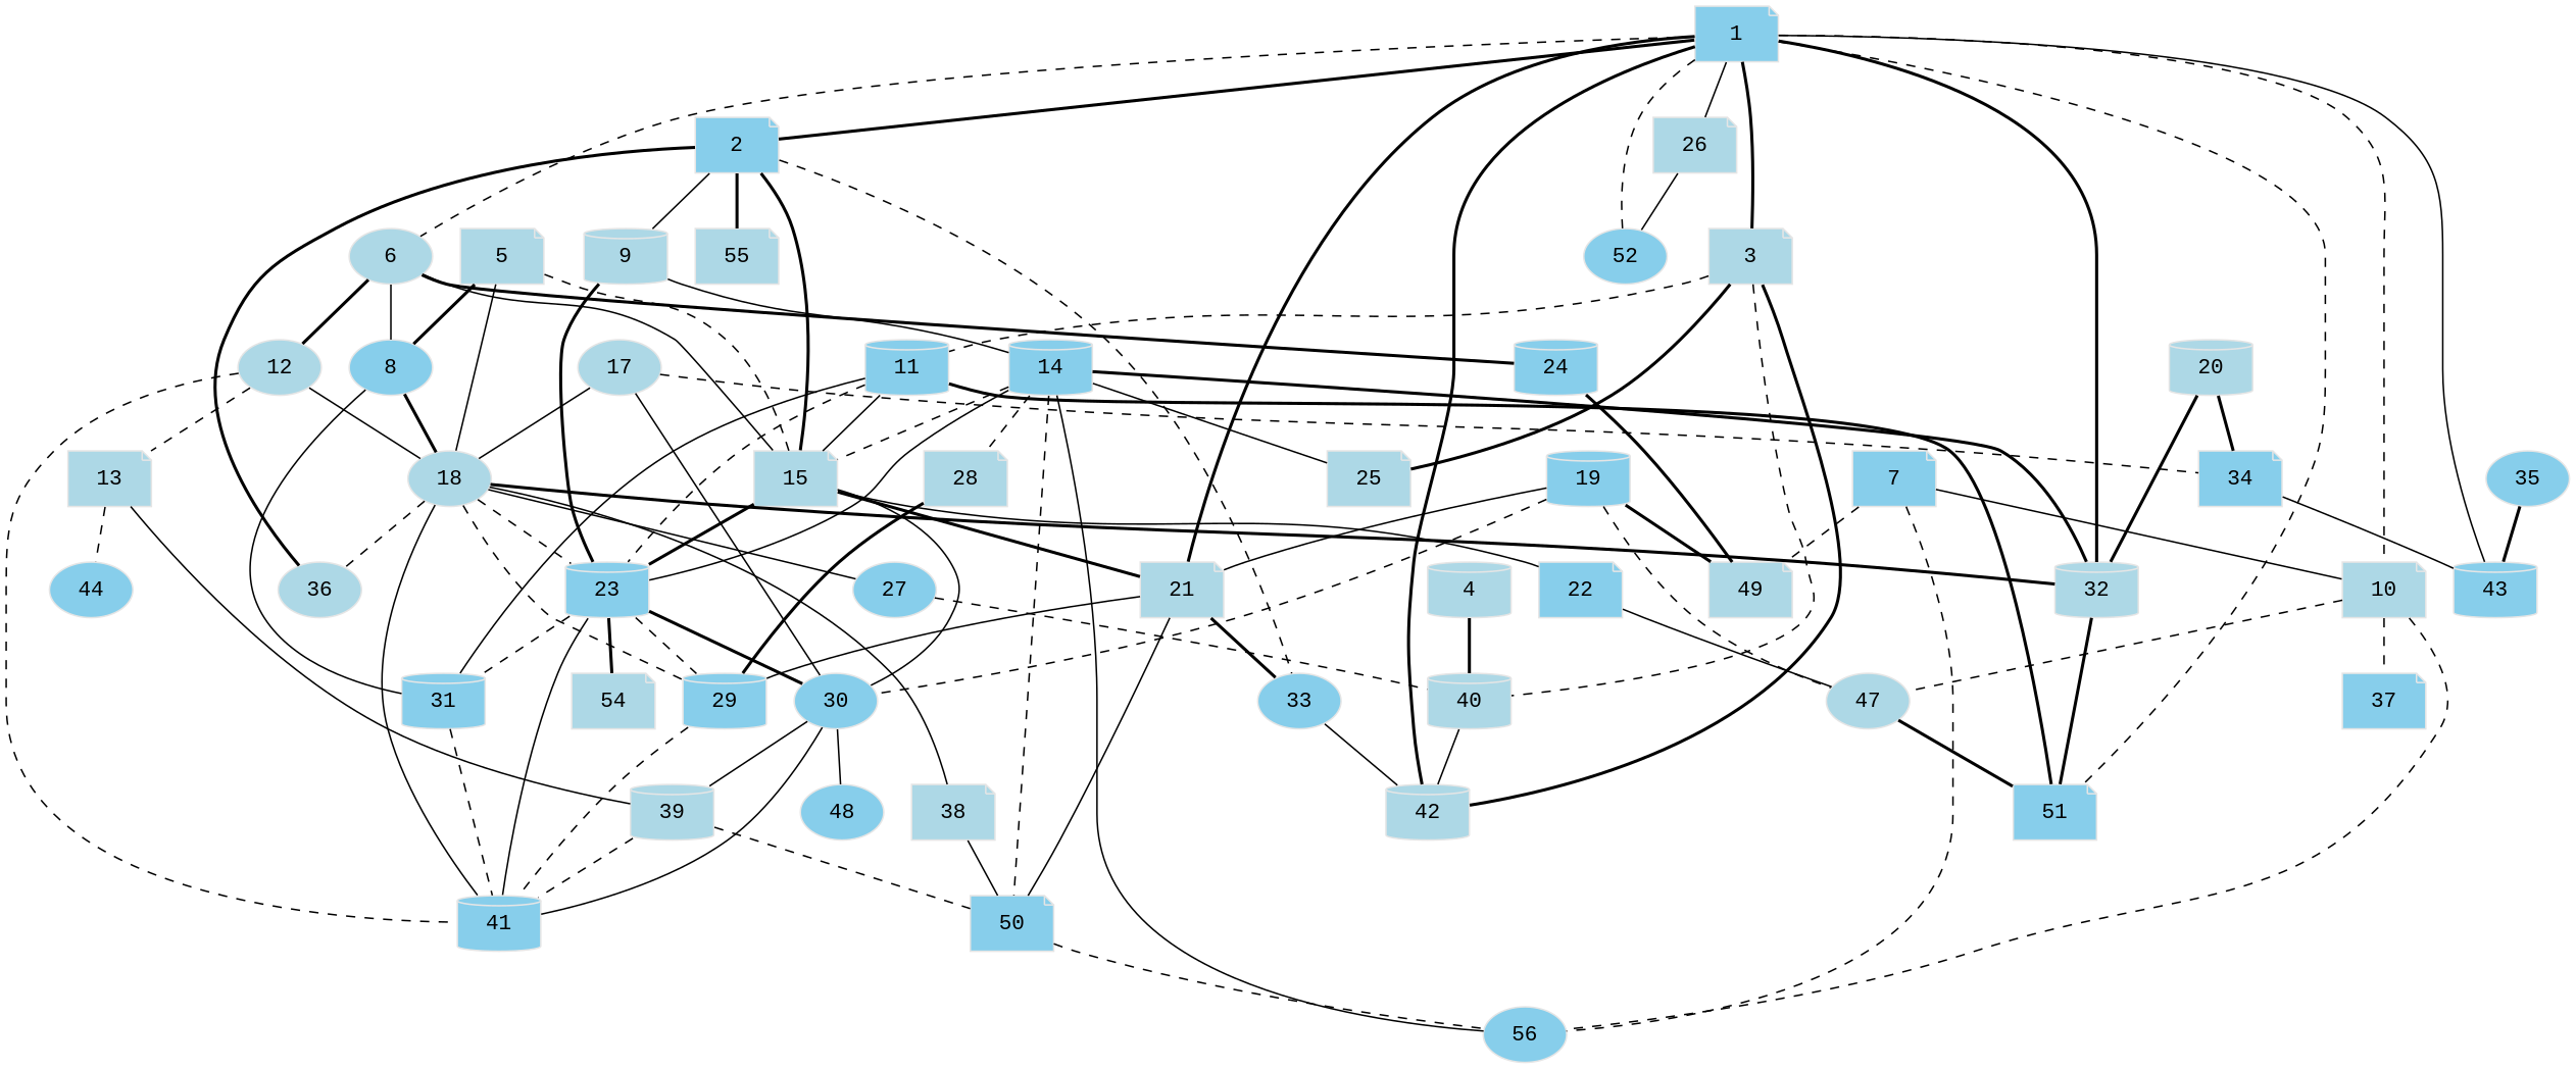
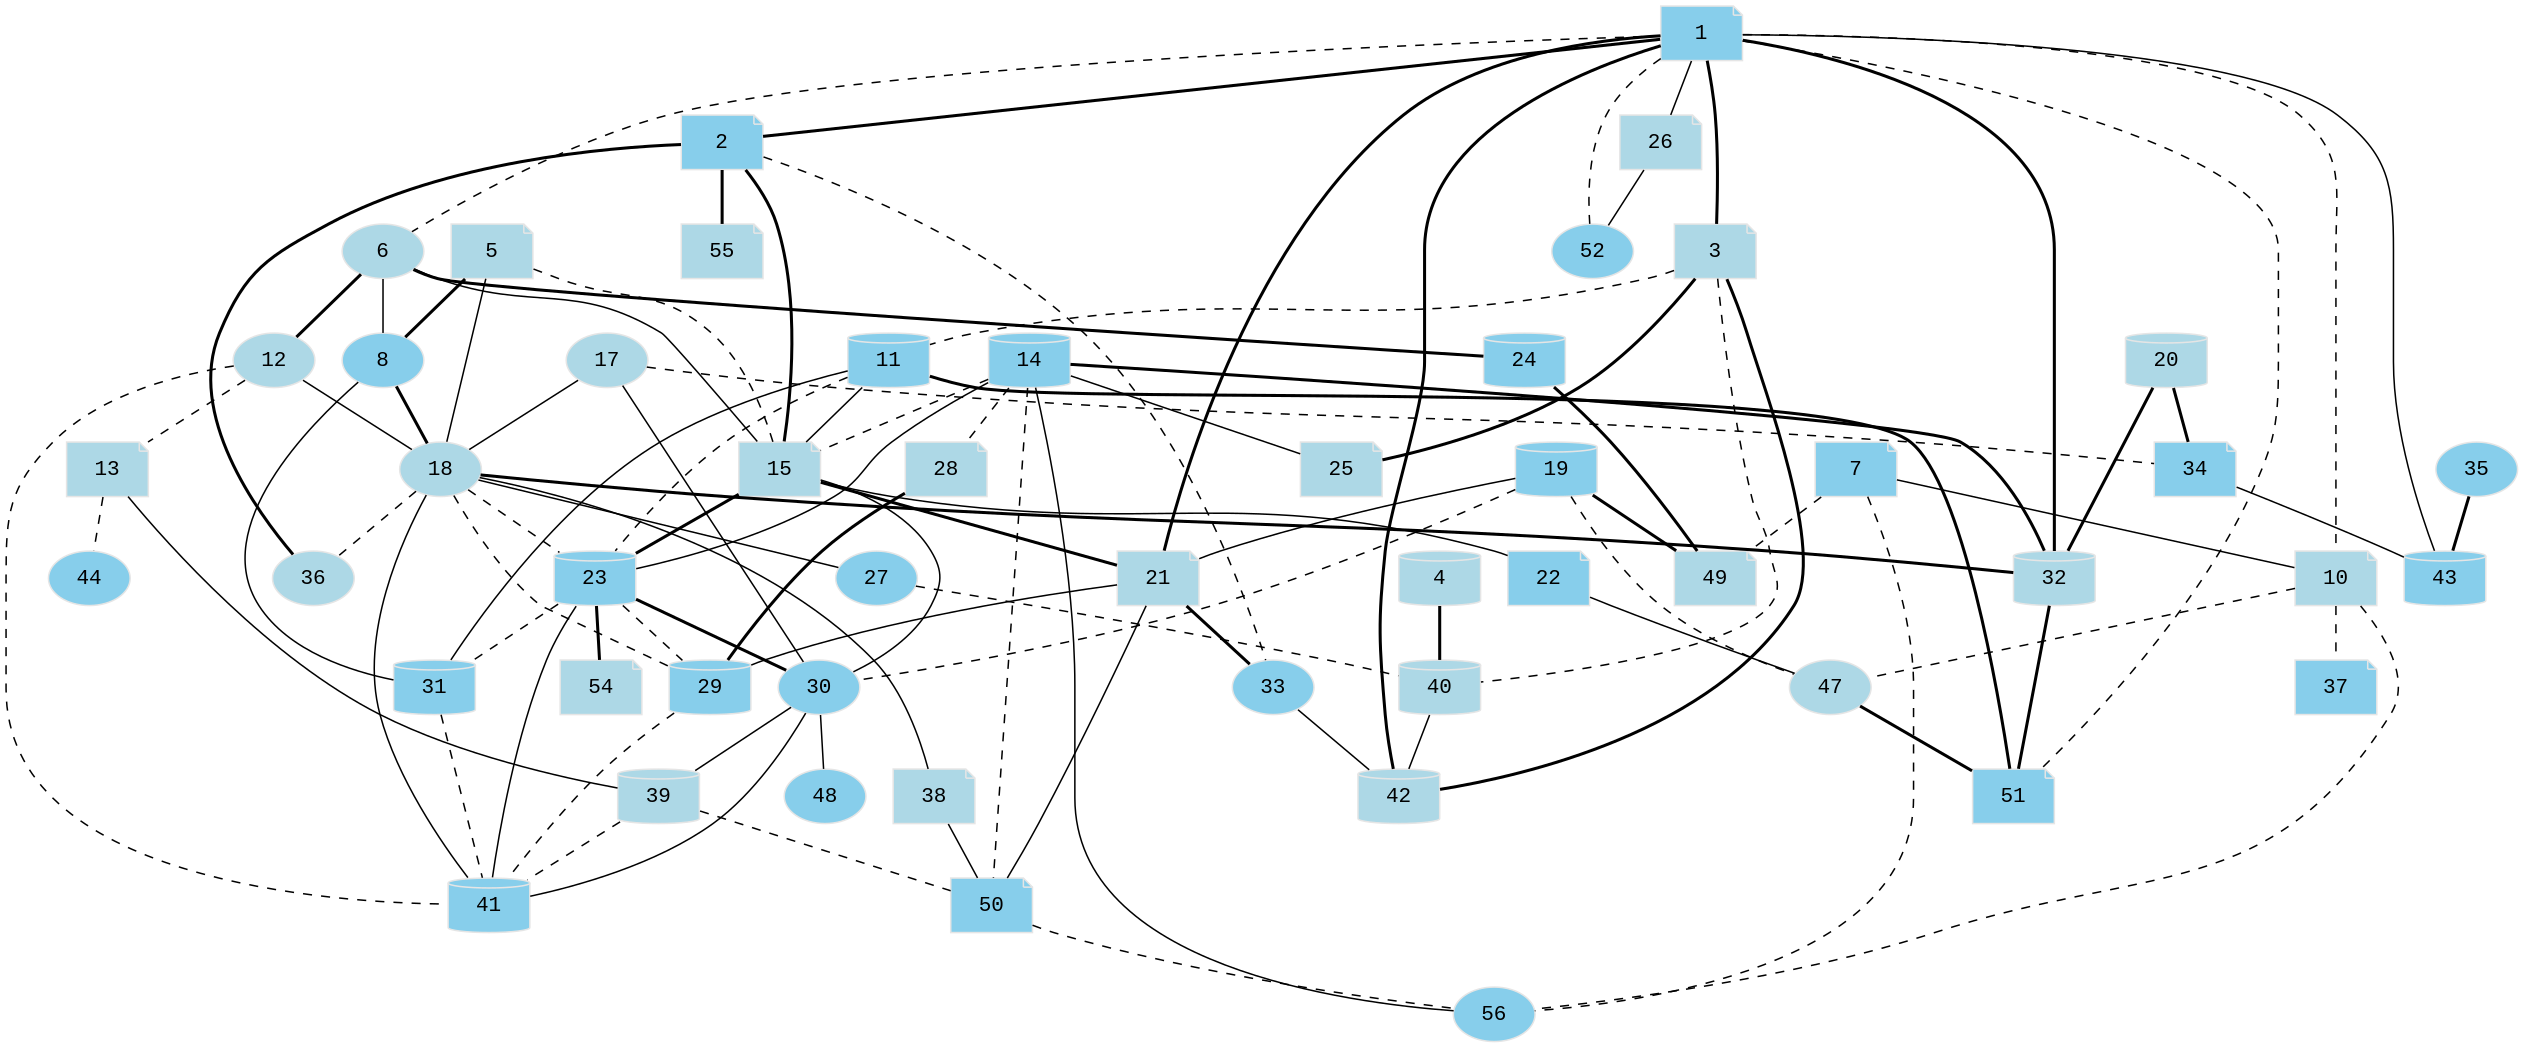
  graph {
    fontname="Liberation Mono"
    node [color=gray90 fillcolor=skyblue fontname="Liberation Mono" shape=note style=filled]
    edge [fontname="Liberation Mono" style=solid weight=1.0]
    1
    2
    3 [fillcolor=lightblue]
    6 [fillcolor=lightblue shape=ellipse]
    10 [fillcolor=lightblue]
    21 [fillcolor=lightblue]
    26 [fillcolor=lightblue]
    32 [fillcolor=lightblue shape=cylinder]
    42 [fillcolor=lightblue shape=cylinder]
    51
    52 [shape=ellipse]
    n12 [label=43 shape=cylinder]
-   9 [fillcolor=lightblue shape=cylinder]
    15 [fillcolor=lightblue]
    33 [shape=ellipse]
    36 [fillcolor=lightblue shape=ellipse]
    55 [fillcolor=lightblue]
    11 [shape=cylinder]
    25 [fillcolor=lightblue]
    40 [fillcolor=lightblue shape=cylinder]
    8 [shape=ellipse]
    12 [fillcolor=lightblue shape=ellipse]
    24 [shape=cylinder]
    56 [shape=ellipse]
    37
    47 [fillcolor=lightblue shape=ellipse]
    50
    29 [shape=cylinder]
    14 [shape=cylinder]
    23 [shape=cylinder]
    22
    30 [shape=ellipse]
    31 [shape=cylinder]
    4 [fillcolor=lightblue shape=cylinder]
    5 [fillcolor=lightblue]
    18 [fillcolor=lightblue shape=ellipse]
    41 [shape=cylinder]
    27 [shape=ellipse]
    38 [fillcolor=lightblue]
    13 [fillcolor=lightblue]
    49 [fillcolor=lightblue]
    7
    28 [fillcolor=lightblue]
    54 [fillcolor=lightblue]
    39 [fillcolor=lightblue shape=cylinder]
    44 [shape=ellipse]
    48 [shape=ellipse]
    17 [fillcolor=lightblue shape=ellipse]
    34
    19 [shape=cylinder]
    20 [fillcolor=lightblue shape=cylinder]
    35 [shape=ellipse]
    1 -- 2 [style=bold]
    1 -- 3 [style=bold]
    1 -- 6 [style=dashed]
    1 -- 10 [style=dashed weight=2.0]
    1 -- 21 [style=bold]
    1 -- 26
    1 -- 32 [style=bold]
    1 -- 42 [style=bold]
    1 -- 51 [style=dashed]
    1 -- 52 [style=dashed]
    1 -- n12
-   2 -- 9
    2 -- 15 [style=bold]
    2 -- 33 [style=dashed]
    2 -- 36 [style=bold weight=2.0]
    2 -- 55 [style=bold]
    3 -- 42 [style=bold]
    3 -- 11 [style=dashed]
    3 -- 25 [style=bold]
    3 -- 40 [style=dashed]
    6 -- 15
    6 -- 8
    6 -- 12 [style=bold weight=2.0]
    6 -- 24 [style=bold]
    10 -- 56 [style=dashed]
    10 -- 37 [style=dashed]
    10 -- 47 [style=dashed]
    21 -- 33 [style=bold]
    21 -- 50
    21 -- 29
    26 -- 52
    32 -- 51 [style=bold]
-   9 -- 14
-   9 -- 23 [style=bold]
    15 -- 21 [style=bold]
    15 -- 23 [style=bold]
    15 -- 22
    15 -- 30
    33 -- 42
    11 -- 51 [style=bold]
    11 -- 15
    11 -- 23 [style=dashed weight=2.0]
    11 -- 31
    40 -- 42
    8 -- 31
    8 -- 18 [style=bold]
    12 -- 18
    12 -- 41 [style=dashed]
    12 -- 13 [style=dashed]
    24 -- 49 [style=bold]
    47 -- 51 [style=bold]
    50 -- 56 [style=dashed]
    29 -- 41 [style=dashed]
    14 -- 32 [style=bold weight=2.0]
    14 -- 15 [style=dashed]
    14 -- 25
    14 -- 56
    14 -- 50 [style=dashed]
    14 -- 23
    14 -- 28 [style=dashed]
    23 -- 29 [style=dashed]
    23 -- 30 [style=bold]
    23 -- 31 [style=dashed]
    23 -- 41
    23 -- 54 [style=bold]
    22 -- 47
    30 -- 41
    30 -- 39
    30 -- 48
    31 -- 41 [style=dashed weight=2.0]
    4 -- 40 [style=bold weight=2.0]
    5 -- 15 [style=dashed]
    5 -- 8 [style=bold]
    5 -- 18
    18 -- 32 [style=bold]
    18 -- 36 [style=dashed weight=3.0]
    18 -- 29 [style=dashed]
    18 -- 23 [style=dashed weight=2.0]
    18 -- 41
    18 -- 27
    18 -- 38
    27 -- 40 [style=dashed]
    38 -- 50
    13 -- 39
    13 -- 44 [style=dashed]
    7 -- 10
    7 -- 56 [style=dashed]
    7 -- 49 [style=dashed]
    28 -- 29 [style=bold]
    39 -- 50 [style=dashed]
    39 -- 41 [style=dashed]
    17 -- 30
    17 -- 18
    17 -- 34 [style=dashed]
    34 -- n12
    19 -- 21
    19 -- 47 [style=dashed]
    19 -- 30 [style=dashed]
    19 -- 49 [style=bold]
    20 -- 32 [style=bold]
    20 -- 34 [style=bold]
    35 -- n12 [style=bold]
  }
